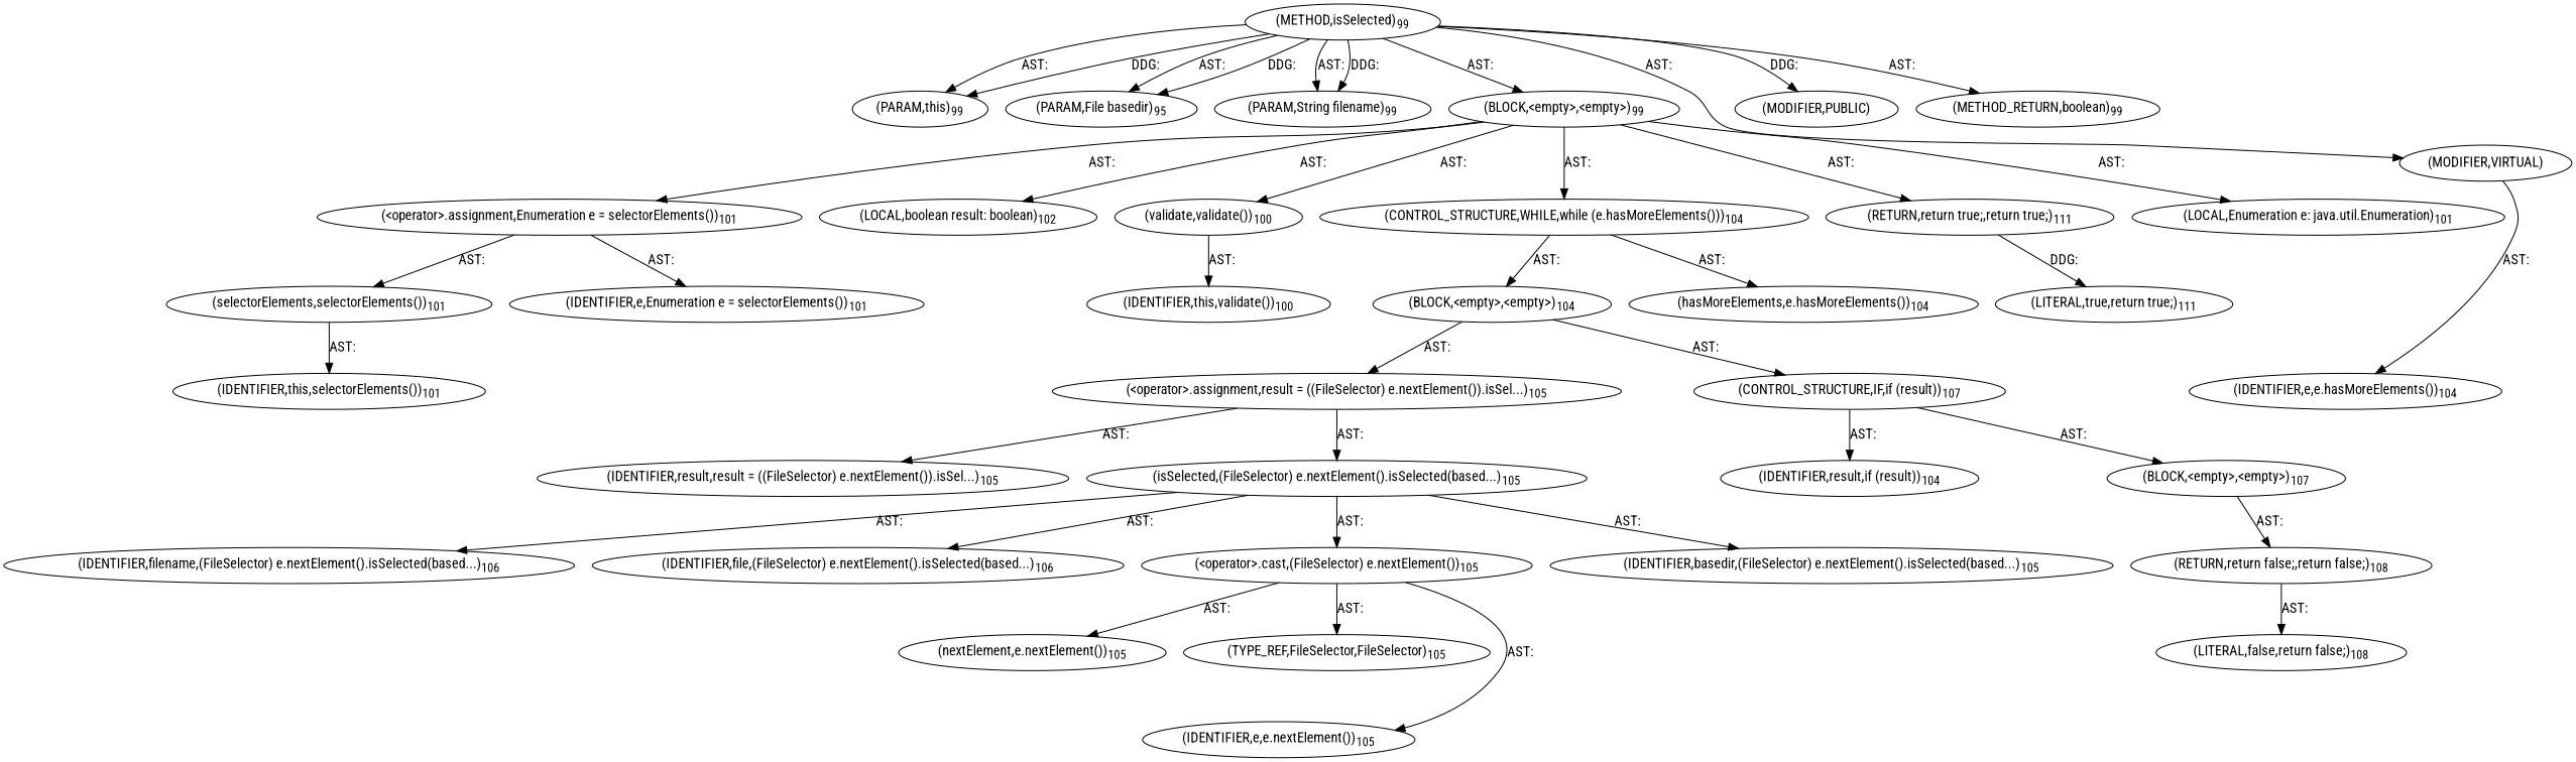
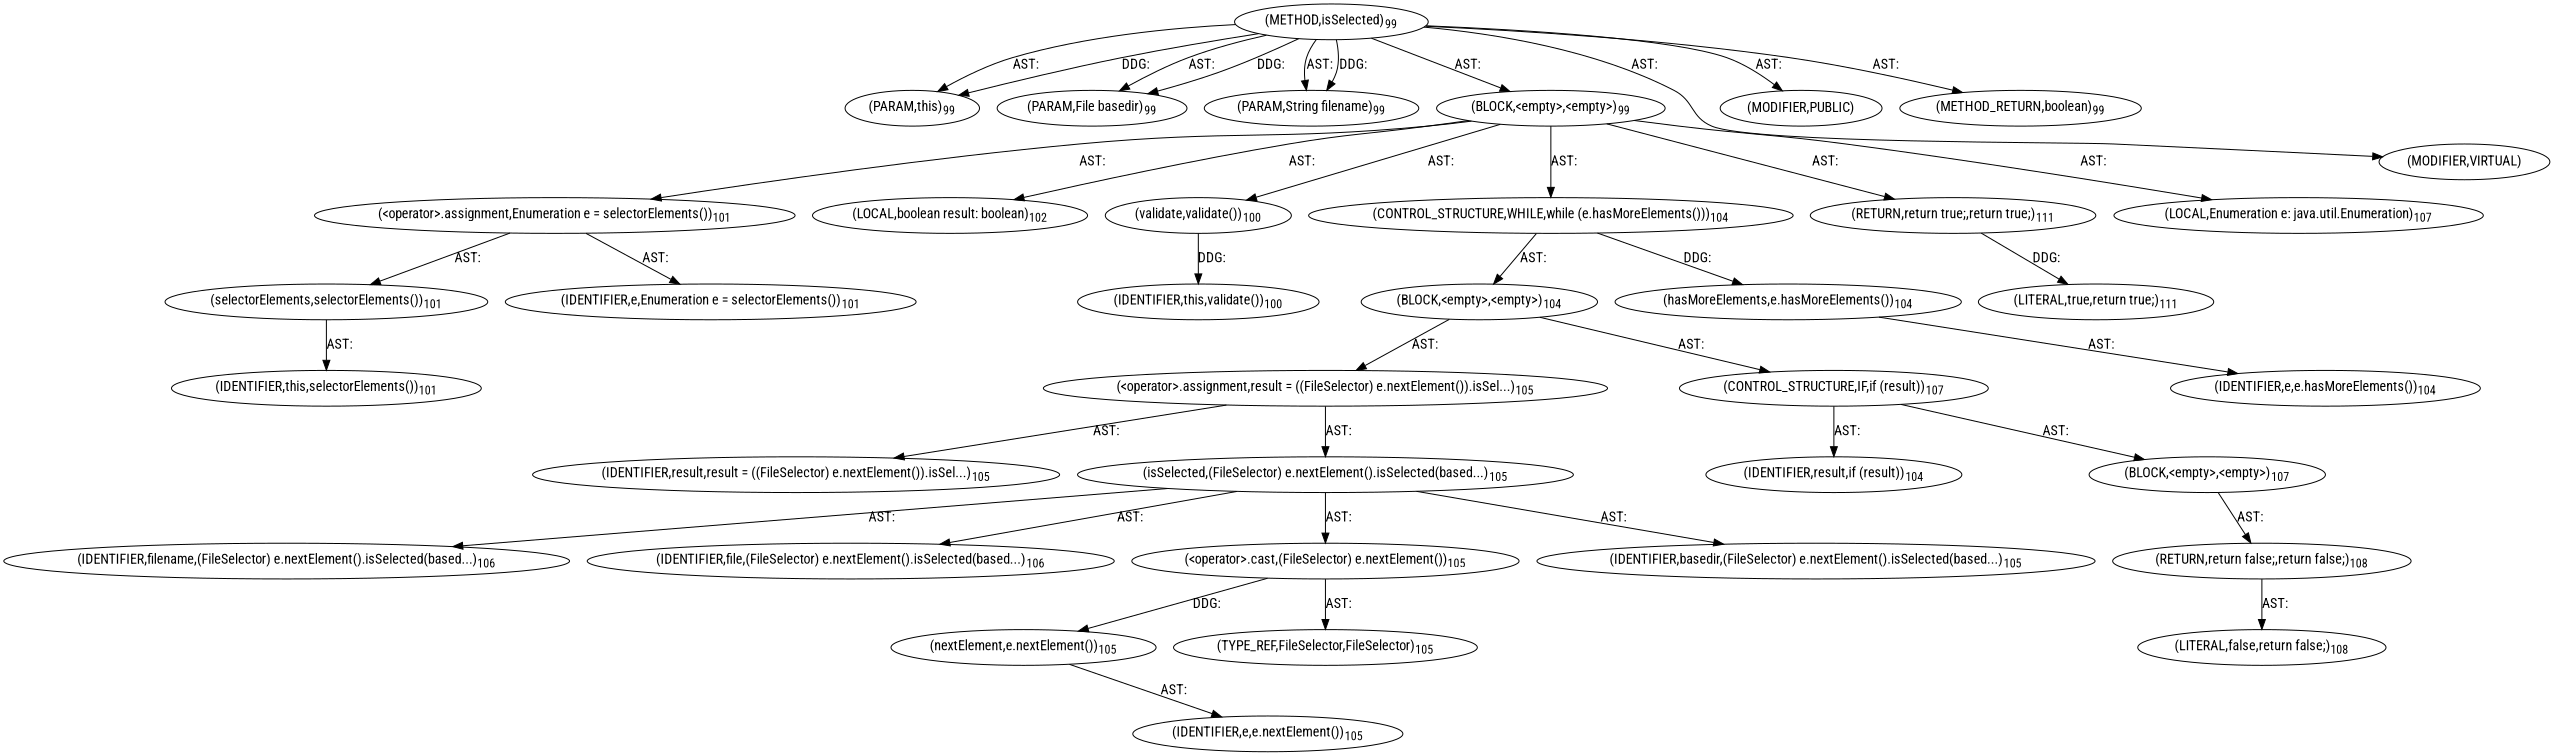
  digraph {
    fontname="Roboto Condensed"
    node [fontname="Roboto Condensed"]
    edge [fontname="Roboto Condensed"]
    n1 [label=<(METHOD,isSelected)<SUB>99</SUB>>]
    n2 [label=<(PARAM,this)<SUB>99</SUB>>]
-   n3 [label=<(PARAM,File basedir)<SUB>95</SUB>>]
+   n3 [label=<(PARAM,File basedir)<SUB>99</SUB>>]
    n4 [label=<(PARAM,String filename)<SUB>99</SUB>>]
    n5 [label=<(BLOCK,&lt;empty&gt;,&lt;empty&gt;)<SUB>99</SUB>>]
    n6 [label=<(MODIFIER,PUBLIC)>]
    n7 [label=<(MODIFIER,VIRTUAL)>]
    n8 [label=<(METHOD_RETURN,boolean)<SUB>99</SUB>>]
    n9 [label=<(validate,validate())<SUB>100</SUB>>]
-   n10 [label=<(LOCAL,Enumeration e: java.util.Enumeration)<SUB>101</SUB>>]
+   n10 [label=<(LOCAL,Enumeration e: java.util.Enumeration)<SUB>107</SUB>>]
    n11 [label=<(&lt;operator&gt;.assignment,Enumeration e = selectorElements())<SUB>101</SUB>>]
    n12 [label=<(LOCAL,boolean result: boolean)<SUB>102</SUB>>]
    n13 [label=<(CONTROL_STRUCTURE,WHILE,while (e.hasMoreElements()))<SUB>104</SUB>>]
    n14 [label=<(RETURN,return true;,return true;)<SUB>111</SUB>>]
    n15 [label=<(IDENTIFIER,this,validate())<SUB>100</SUB>>]
    n16 [label=<(IDENTIFIER,e,Enumeration e = selectorElements())<SUB>101</SUB>>]
    n17 [label=<(selectorElements,selectorElements())<SUB>101</SUB>>]
    n18 [label=<(hasMoreElements,e.hasMoreElements())<SUB>104</SUB>>]
    n19 [label=<(BLOCK,&lt;empty&gt;,&lt;empty&gt;)<SUB>104</SUB>>]
    n20 [label=<(LITERAL,true,return true;)<SUB>111</SUB>>]
    n21 [label=<(IDENTIFIER,this,selectorElements())<SUB>101</SUB>>]
    n22 [label=<(IDENTIFIER,e,e.hasMoreElements())<SUB>104</SUB>>]
    n23 [label=<(&lt;operator&gt;.assignment,result = ((FileSelector) e.nextElement()).isSel...)<SUB>105</SUB>>]
    n24 [label=<(CONTROL_STRUCTURE,IF,if (result))<SUB>107</SUB>>]
    n25 [label=<(IDENTIFIER,result,result = ((FileSelector) e.nextElement()).isSel...)<SUB>105</SUB>>]
    n26 [label=<(isSelected,(FileSelector) e.nextElement().isSelected(based...)<SUB>105</SUB>>]
    n27 [label=<(IDENTIFIER,result,if (result))<SUB>104</SUB>>]
    n28 [label=<(BLOCK,&lt;empty&gt;,&lt;empty&gt;)<SUB>107</SUB>>]
    n29 [label=<(&lt;operator&gt;.cast,(FileSelector) e.nextElement())<SUB>105</SUB>>]
    n30 [label=<(IDENTIFIER,basedir,(FileSelector) e.nextElement().isSelected(based...)<SUB>105</SUB>>]
    n31 [label=<(IDENTIFIER,filename,(FileSelector) e.nextElement().isSelected(based...)<SUB>106</SUB>>]
    n32 [label=<(IDENTIFIER,file,(FileSelector) e.nextElement().isSelected(based...)<SUB>106</SUB>>]
    n33 [label=<(TYPE_REF,FileSelector,FileSelector)<SUB>105</SUB>>]
    n34 [label=<(nextElement,e.nextElement())<SUB>105</SUB>>]
    n35 [label=<(IDENTIFIER,e,e.nextElement())<SUB>105</SUB>>]
    n36 [label=<(RETURN,return false;,return false;)<SUB>108</SUB>>]
    n37 [label=<(LITERAL,false,return false;)<SUB>108</SUB>>]
    n1 -> n2 [label="AST: "]
    n1 -> n2 [label="DDG: "]
    n1 -> n3 [label="AST: "]
    n1 -> n3 [label="DDG: "]
    n1 -> n4 [label="AST: "]
    n1 -> n4 [label="DDG: "]
    n1 -> n5 [label="AST: "]
-   n1 -> n6 [label="DDG: "]
+   n1 -> n6 [label="AST: "]
    n1 -> n7 [label="AST: "]
    n1 -> n8 [label="AST: "]
    n5 -> n9 [label="AST: "]
    n5 -> n10 [label="AST: "]
    n5 -> n11 [label="AST: "]
    n5 -> n12 [label="AST: "]
    n5 -> n13 [label="AST: "]
    n5 -> n14 [label="AST: "]
-   n9 -> n15 [label="AST: "]
+   n9 -> n15 [label="DDG: "]
    n11 -> n16 [label="AST: "]
    n11 -> n17 [label="AST: "]
-   n13 -> n18 [label="AST: "]
+   n13 -> n18 [label="DDG: "]
    n13 -> n19 [label="AST: "]
    n14 -> n20 [label="DDG: "]
    n17 -> n21 [label="AST: "]
-   n7 -> n22 [label="AST: "]
+   n18 -> n22 [label="AST: "]
    n19 -> n23 [label="AST: "]
    n19 -> n24 [label="AST: "]
    n23 -> n25 [label="AST: "]
    n23 -> n26 [label="AST: "]
    n24 -> n27 [label="AST: "]
    n24 -> n28 [label="AST: "]
    n26 -> n29 [label="AST: "]
    n26 -> n30 [label="AST: "]
    n26 -> n31 [label="AST: "]
    n26 -> n32 [label="AST: "]
    n28 -> n36 [label="AST: "]
    n29 -> n33 [label="AST: "]
-   n29 -> n34 [label="AST: "]
-   n29 -> n35 [label="AST: "]
+   n29 -> n34 [label="DDG: "]
+   n34 -> n35 [label="AST: "]
    n36 -> n37 [label="AST: "]
  }
